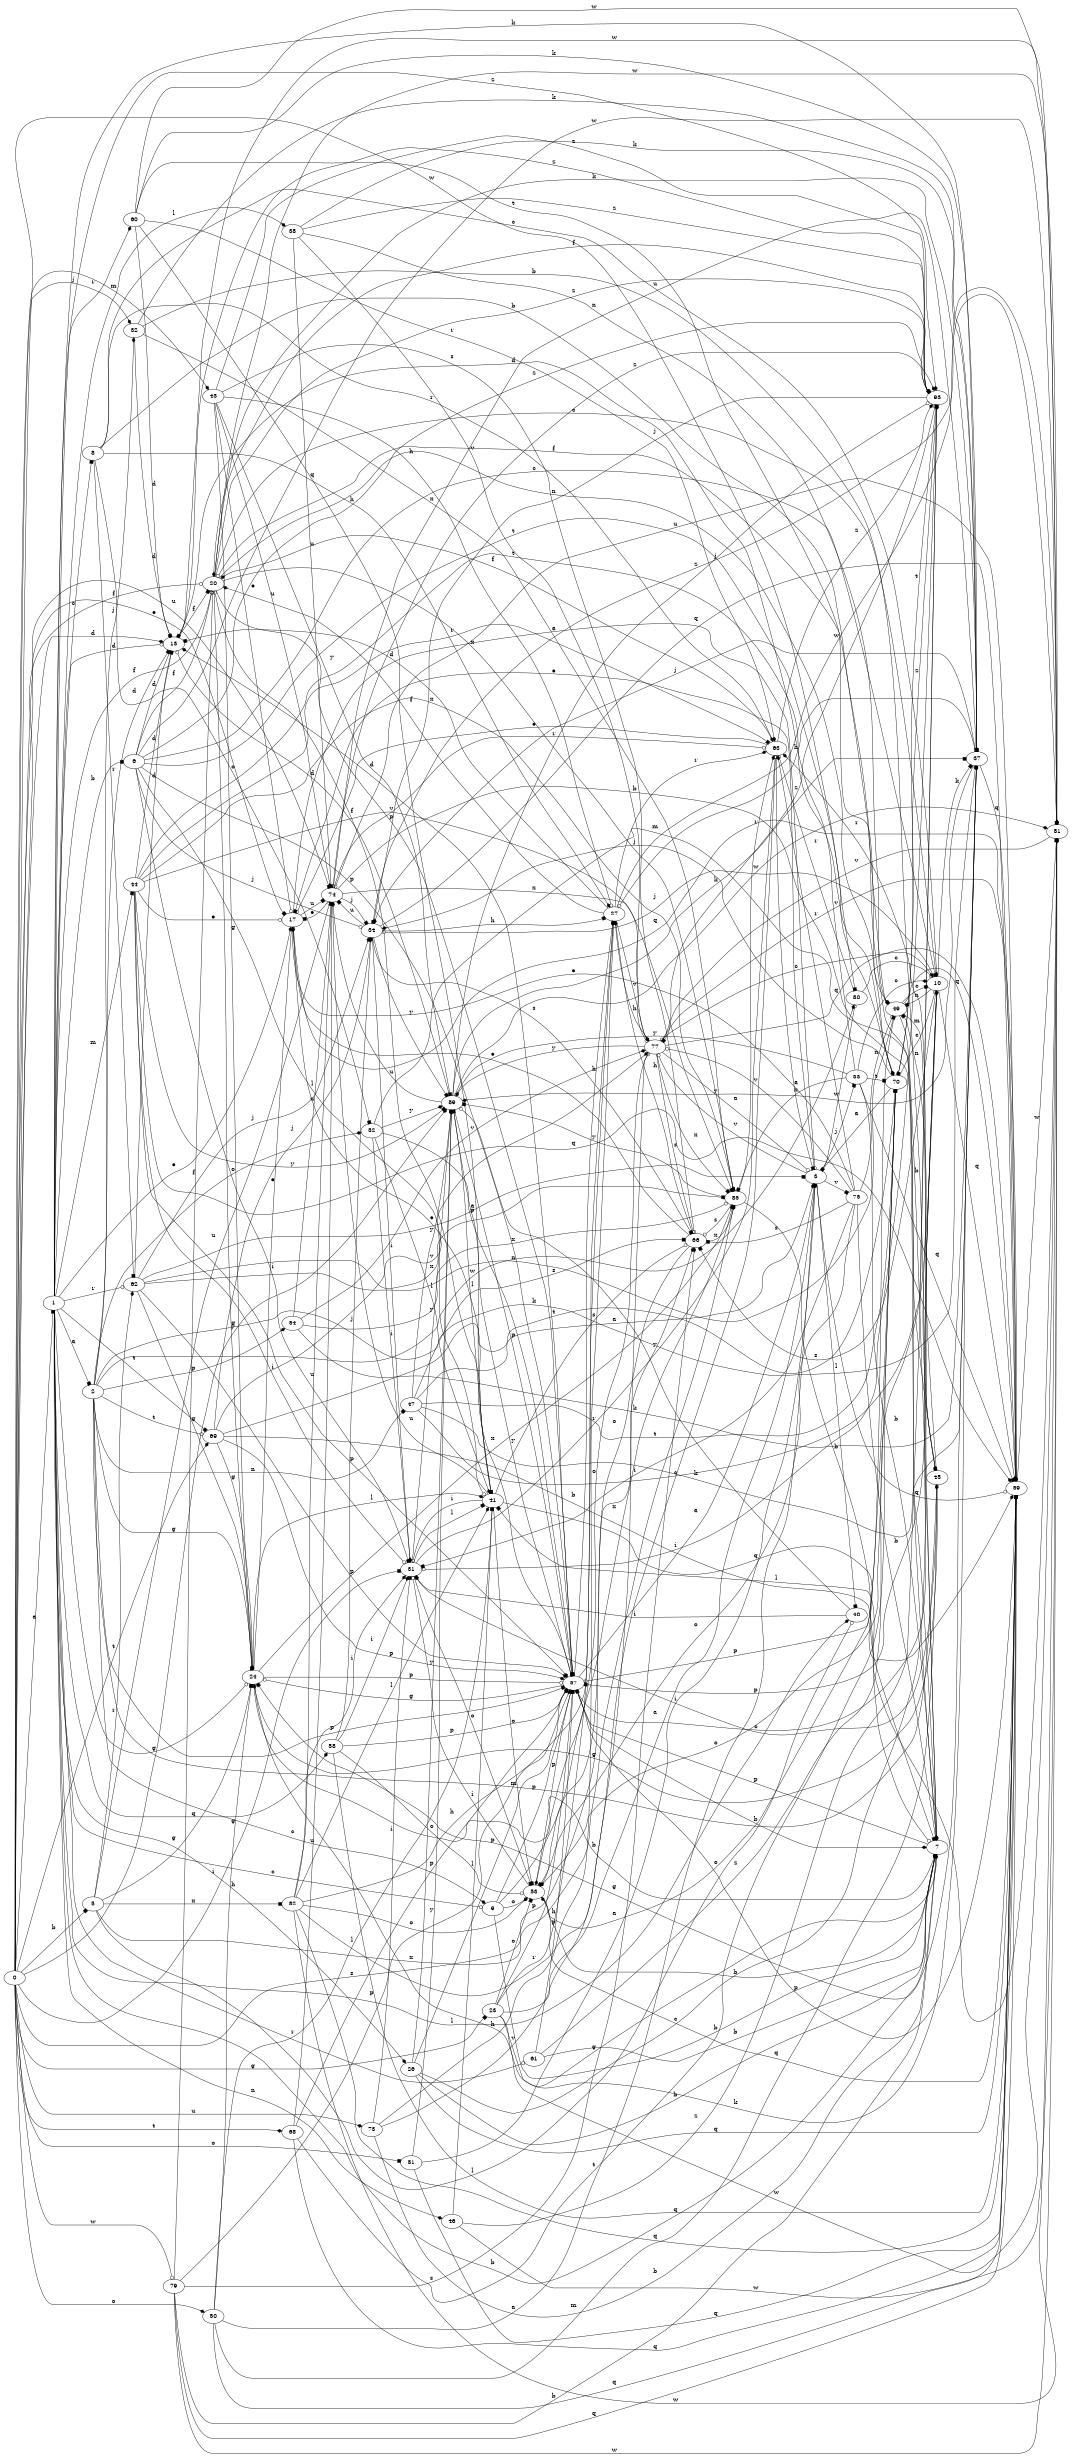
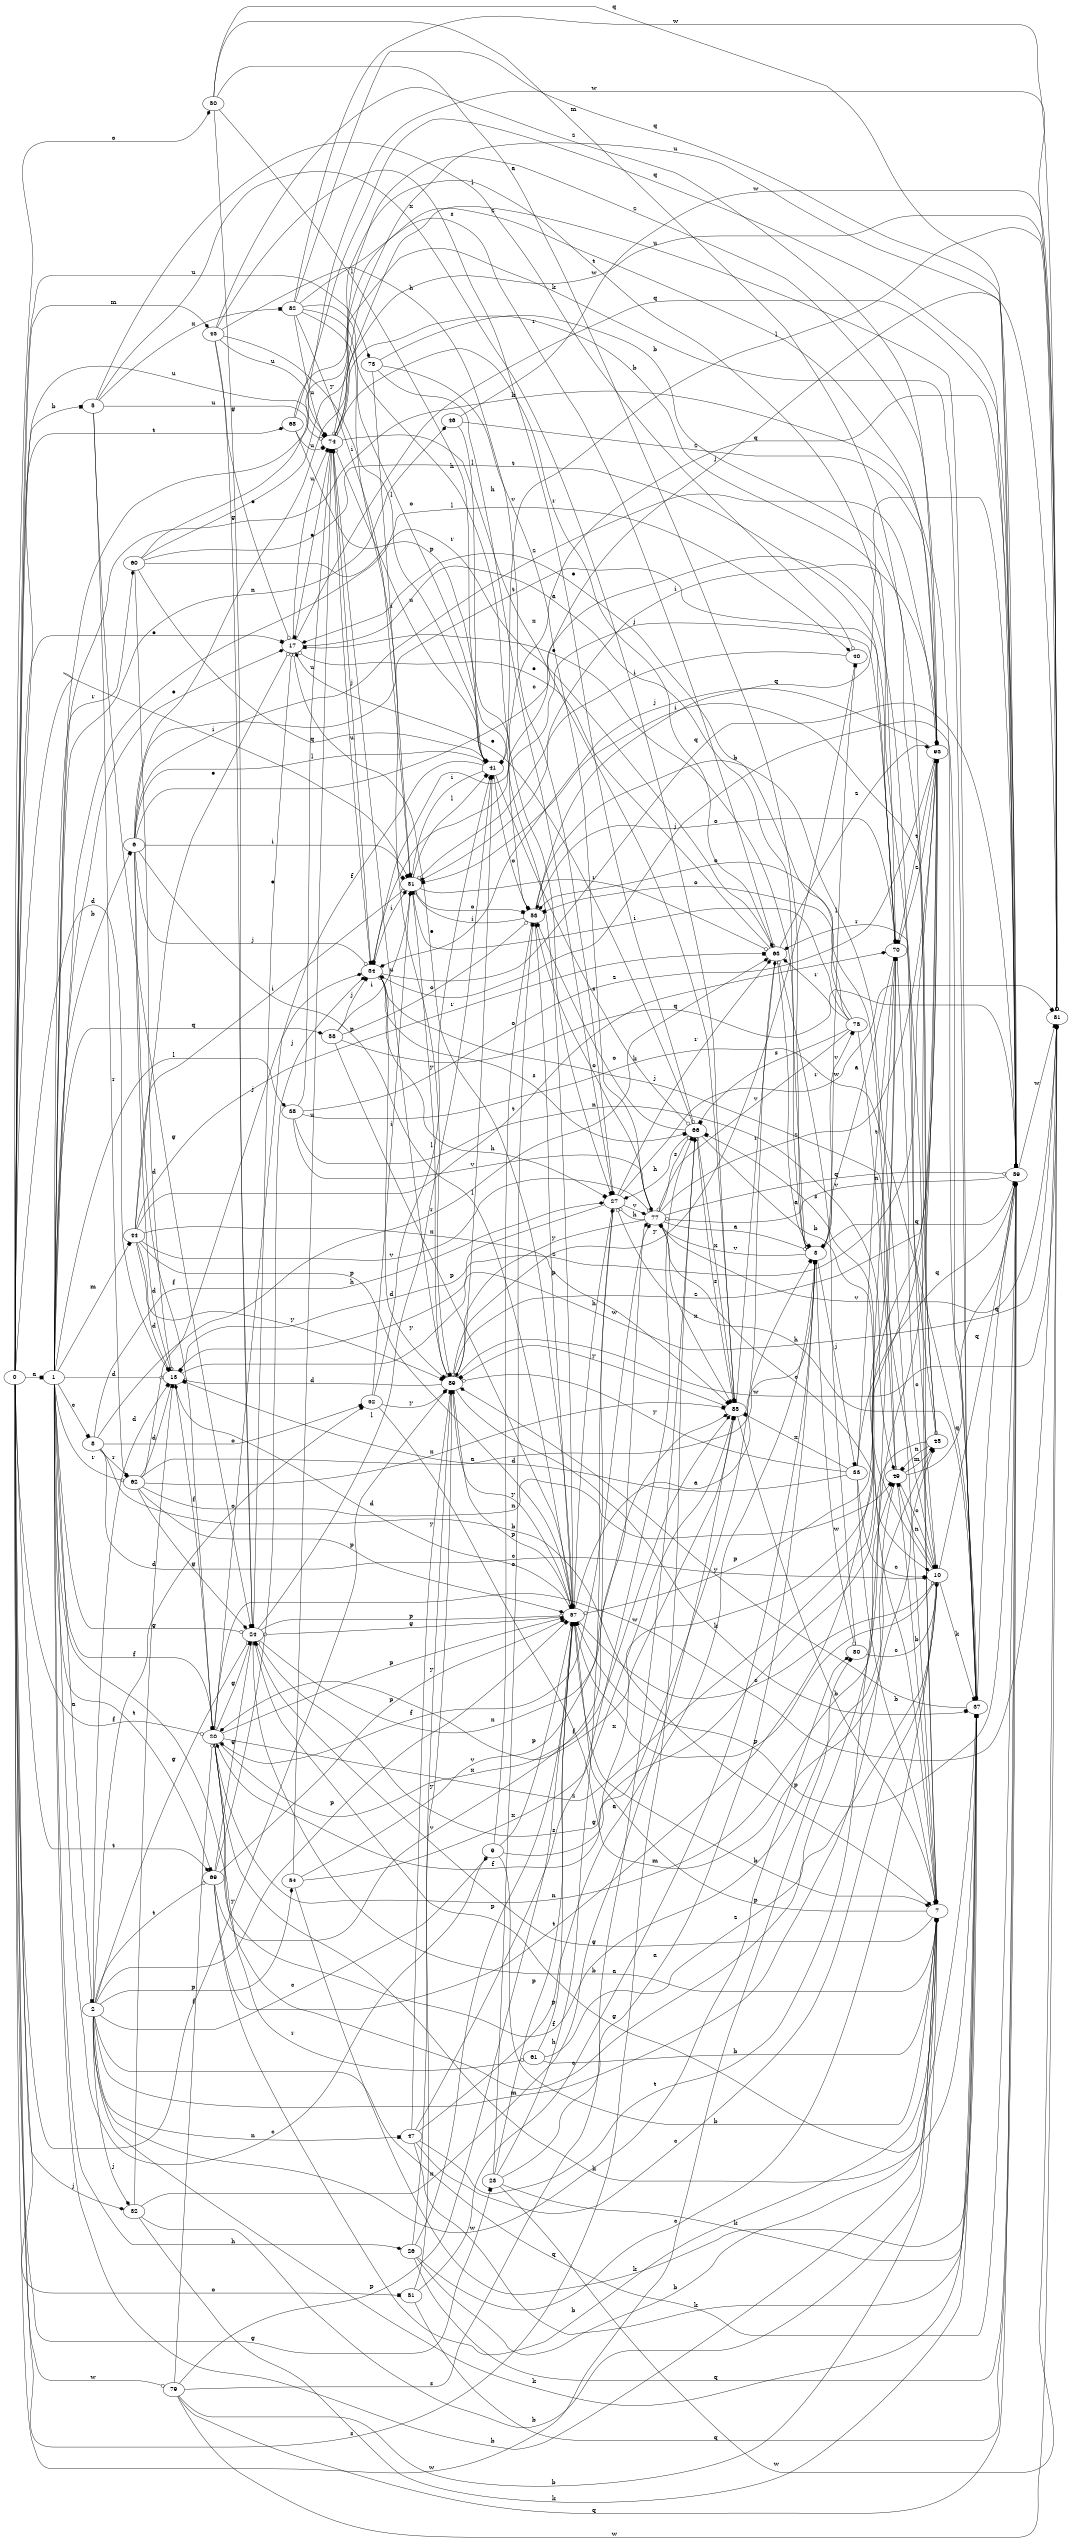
  strict digraph {
    rankdir=LR
    edge [arrowhead=box]
    0
    1
    5
    13
    17
    20
    23
    31
    32
    43
    50
    51
    66
    68
    69
    73
    74
    79
    80
    89
    2
    6
    7
    8
    9
    24
    26
    37
    38
    40
    44
    46
    58
    60
    61
    62
    93
    82
    85
    81
    3
    59
    57
    10
    49
    27
    53
    41
    63
    45
    70
    77
    34
    47
    52
    54
    33
    75
    0 -> 1 [label=a]
    0 -> 5 [label=b]
    0 -> 13 [arrowhead=diamond label=d]
    0 -> 17 [label=e]
    0 -> 20 [arrowhead=odot label=f]
    0 -> 23 [label=g]
    0 -> 31 [label=i]
    0 -> 32 [arrowhead=diamond label=j]
    0 -> 43 [arrowhead=diamond label=m]
    0 -> 50 [arrowhead=diamond label=o]
    0 -> 51 [label=o]
    0 -> 66 [arrowhead=diamond label=s]
    0 -> 68 [arrowhead=diamond label=t]
    0 -> 69 [arrowhead=diamond label=t]
    0 -> 73 [arrowhead=diamond label=u]
    0 -> 74 [label=u]
    0 -> 79 [arrowhead=odot label=w]
    0 -> 80 [label=w]
    0 -> 89 [arrowhead=diamond label=y]
    1 -> 13 [arrowhead=odot label=d]
    1 -> 17 [arrowhead=diamond label=e]
    1 -> 20 [arrowhead=odot label=f]
    1 -> 69 [label=t]
    1 -> 2 [label=a]
    1 -> 6 [label=b]
    1 -> 7 [label=b]
    1 -> 8 [label=c]
    1 -> 9 [arrowhead=odot label=c]
    1 -> 24 [arrowhead=odot label=g]
    1 -> 26 [arrowhead=diamond label=h]
    1 -> 37 [arrowhead=diamond label=k]
    1 -> 38 [arrowhead=diamond label=l]
    1 -> 40 [arrowhead=diamond label=l]
    1 -> 44 [label=m]
    1 -> 46 [arrowhead=diamond label=n]
    1 -> 58 [arrowhead=diamond label=q]
    1 -> 60 [arrowhead=diamond label=r]
    1 -> 61 [arrowhead=odot label=r]
    1 -> 62 [arrowhead=odot label=r]
    1 -> 93 [arrowhead=diamond label=z]
    5 -> 74 [arrowhead=odot label=u]
    5 -> 24 [label=g]
    5 -> 40 [arrowhead=odot label=l]
    5 -> 62 [arrowhead=diamond label=r]
    5 -> 82 [label=x]
    5 -> 85 [label=x]
    13 -> 20 [label=f]
    13 -> 93 [label=z]
    13 -> 81 [arrowhead=diamond label=w]
    17 -> 74 [label=u]
    17 -> 3 [arrowhead=odot label=a]
    17 -> 59 [arrowhead=odot label=q]
    20 -> 24 [label=g]
    20 -> 37 [label=k]
    20 -> 93 [label=z]
    20 -> 85 [arrowhead=diamond label=x]
    20 -> 81 [arrowhead=diamond label=w]
    20 -> 57 [label=p]
    20 -> 10 [arrowhead=odot label=c]
    20 -> 49 [label=n]
    23 -> 37 [arrowhead=odot label=k]
    23 -> 81 [label=w]
    23 -> 3 [arrowhead=odot label=a]
    23 -> 57 [label=p]
    23 -> 27 [arrowhead=odot label=h]
    23 -> 53 [label=o]
    31 -> 89 [arrowhead=odot label=y]
    31 -> 53 [label=o]
    31 -> 41 [label=l]
    31 -> 63 [arrowhead=odot label=r]
    32 -> 13 [label=d]
    32 -> 7 [arrowhead=diamond label=b]
    32 -> 37 [label=k]
    32 -> 85 [label=x]
    43 -> 17 [arrowhead=odot label=e]
    43 -> 66 [arrowhead=odot label=s]
    43 -> 74 [arrowhead=diamond label=u]
    43 -> 89 [label=y]
    43 -> 24 [label=g]
    43 -> 93 [arrowhead=odot label=z]
    43 -> 27 [arrowhead=odot label=h]
    50 -> 24 [label=g]
    50 -> 3 [arrowhead=odot label=a]
    50 -> 59 [label=q]
    50 -> 41 [label=l]
    50 -> 45 [arrowhead=odot label=m]
    51 -> 89 [arrowhead=odot label=y]
    51 -> 3 [label=a]
    51 -> 59 [arrowhead=diamond label=q]
    66 -> 17 [arrowhead=diamond label=e]
-   75 -> 7 [arrowhead=odot label=b]
+   66 -> 7 [arrowhead=odot label=b]
    66 -> 85 [arrowhead=diamond label=x]
    66 -> 27 [arrowhead=diamond label=h]
    66 -> 53 [arrowhead=diamond label=o]
    68 -> 74 [label=u]
    68 -> 59 [arrowhead=diamond label=q]
    68 -> 57 [arrowhead=diamond label=p]
    68 -> 70 [label=t]
    69 -> 7 [arrowhead=odot label=b]
    69 -> 24 [arrowhead=odot label=g]
    69 -> 57 [arrowhead=diamond label=p]
    69 -> 70 [label=t]
    69 -> 77 [arrowhead=diamond label=v]
    69 -> 34 [arrowhead=diamond label=j]
    73 -> 31 [label=i]
    73 -> 7 [arrowhead=diamond label=b]
    73 -> 27 [label=h]
    73 -> 77 [arrowhead=odot label=v]
    74 -> 17 [label=e]
    74 -> 7 [arrowhead=diamond label=b]
    74 -> 93 [arrowhead=diamond label=z]
    74 -> 85 [label=x]
    74 -> 63 [arrowhead=odot label=r]
    74 -> 34 [label=j]
    79 -> 20 [arrowhead=odot label=f]
    79 -> 66 [arrowhead=diamond label=s]
    79 -> 7 [arrowhead=diamond label=b]
    79 -> 81 [arrowhead=diamond label=w]
    79 -> 59 [arrowhead=odot label=q]
    79 -> 57 [arrowhead=diamond label=p]
    80 -> 10 [arrowhead=odot label=c]
    80 -> 63 [arrowhead=odot label=r]
    89 -> 13 [arrowhead=odot label=d]
    89 -> 74 [arrowhead=diamond label=u]
    89 -> 37 [label=k]
    89 -> 93 [arrowhead=odot label=z]
    89 -> 81 [arrowhead=diamond label=w]
    89 -> 57 [label=p]
    89 -> 41 [label=l]
    2 -> 13 [label=d]
    2 -> 32 [arrowhead=diamond label=j]
    2 -> 69 [arrowhead=odot label=t]
    2 -> 80 [arrowhead=diamond label=w]
    2 -> 9 [arrowhead=diamond label=c]
    2 -> 24 [arrowhead=odot label=g]
    2 -> 37 [arrowhead=odot label=k]
    2 -> 57 [label=p]
    2 -> 45 [arrowhead=diamond label=m]
    2 -> 47 [label=n]
    2 -> 52 [arrowhead=diamond label=o]
    2 -> 54 [arrowhead=diamond label=p]
    6 -> 13 [arrowhead=odot label=d]
    6 -> 20 [arrowhead=odot label=f]
    6 -> 31 [label=i]
    6 -> 93 [arrowhead=diamond label=z]
    6 -> 81 [arrowhead=odot label=w]
    6 -> 57 [label=p]
    6 -> 10 [label=c]
    6 -> 41 [arrowhead=odot label=l]
    6 -> 70 [arrowhead=odot label=t]
    6 -> 34 [arrowhead=odot label=j]
    7 -> 24 [arrowhead=diamond label=g]
    7 -> 57 [arrowhead=odot label=p]
    8 -> 7 [arrowhead=diamond label=b]
    8 -> 62 [label=r]
    8 -> 10 [arrowhead=diamond label=c]
    8 -> 27 [arrowhead=diamond label=h]
    8 -> 63 [arrowhead=diamond label=r]
    8 -> 52 [label=o]
    9 -> 7 [label=b]
    9 -> 85 [label=x]
    9 -> 57 [arrowhead=odot label=p]
    9 -> 53 [arrowhead=odot label=o]
    24 -> 17 [arrowhead=odot label=e]
    24 -> 7 [arrowhead=odot label=b]
    24 -> 85 [arrowhead=diamond label=x]
    24 -> 57 [arrowhead=odot label=p]
    24 -> 41 [arrowhead=diamond label=l]
    26 -> 89 [arrowhead=diamond label=y]
    26 -> 7 [arrowhead=odot label=b]
    26 -> 59 [arrowhead=odot label=q]
    26 -> 57 [label=p]
    26 -> 10 [arrowhead=odot label=c]
    37 -> 74 [arrowhead=odot label=u]
    37 -> 89 [arrowhead=diamond label=y]
    37 -> 24 [label=g]
    37 -> 59 [arrowhead=diamond label=q]
    37 -> 27 [arrowhead=odot label=h]
    37 -> 34 [arrowhead=diamond label=j]
    38 -> 74 [label=u]
    38 -> 37 [arrowhead=odot label=k]
    38 -> 93 [arrowhead=odot label=z]
    38 -> 49 [arrowhead=diamond label=n]
    38 -> 77 [arrowhead=diamond label=v]
    40 -> 31 [arrowhead=diamond label=i]
    40 -> 89 [arrowhead=odot label=y]
    44 -> 13 [label=d]
    44 -> 17 [arrowhead=odot label=e]
    44 -> 31 [arrowhead=odot label=i]
    44 -> 89 [label=y]
    44 -> 85 [label=x]
-   44 -> 59 [arrowhead=diamond label=q]
+   2 -> 59 [arrowhead=diamond label=q]
    44 -> 57 [arrowhead=diamond label=p]
    44 -> 63 [label=r]
    44 -> 70 [arrowhead=diamond label=t]
    44 -> 77 [arrowhead=odot label=v]
    46 -> 93 [label=z]
    46 -> 81 [arrowhead=odot label=w]
    46 -> 41 [arrowhead=odot label=l]
    58 -> 31 [arrowhead=diamond label=i]
    58 -> 59 [arrowhead=odot label=q]
    58 -> 57 [arrowhead=diamond label=p]
    58 -> 53 [arrowhead=odot label=o]
    58 -> 34 [label=j]
    60 -> 13 [arrowhead=odot label=d]
    60 -> 37 [label=k]
    60 -> 81 [arrowhead=odot label=w]
    60 -> 41 [label=q]
    60 -> 63 [arrowhead=diamond label=r]
    60 -> 70 [arrowhead=diamond label=t]
    61 -> 7 [arrowhead=odot label=b]
    61 -> 93 [arrowhead=diamond label=z]
    61 -> 57 [label=p]
    62 -> 13 [arrowhead=odot label=d]
    62 -> 24 [arrowhead=diamond label=g]
    62 -> 85 [label=x]
    62 -> 3 [label=a]
    62 -> 57 [arrowhead=diamond label=p]
    62 -> 49 [label=n]
    62 -> 34 [arrowhead=diamond label=j]
    93 -> 20 [arrowhead=diamond label=f]
    93 -> 31 [arrowhead=odot label=i]
    93 -> 70 [label=t]
    93 -> 34 [arrowhead=diamond label=j]
    82 -> 31 [arrowhead=diamond label=i]
    82 -> 74 [label=u]
    82 -> 81 [arrowhead=odot label=w]
    82 -> 59 [label=q]
    82 -> 27 [label=h]
    82 -> 53 [arrowhead=diamond label=o]
    82 -> 41 [arrowhead=diamond label=l]
    82 -> 63 [arrowhead=odot label=r]
    85 -> 66 [arrowhead=odot label=s]
    85 -> 89 [label=y]
    85 -> 7 [label=b]
    85 -> 63 [arrowhead=diamond label=r]
    81 -> 41 [label=l]
    81 -> 77 [label=v]
    81 -> 34 [label=j]
    3 -> 17 [label=e]
    3 -> 80 [arrowhead=odot label=w]
    3 -> 40 [label=l]
    3 -> 59 [arrowhead=odot label=q]
    3 -> 77 [arrowhead=odot label=v]
    3 -> 33 [label=j]
    3 -> 75 [label=v]
    59 -> 74 [arrowhead=odot label=u]
    59 -> 81 [label=w]
    59 -> 57 [label=p]
    59 -> 77 [arrowhead=odot label=v]
    57 -> 13 [arrowhead=diamond label=d]
    57 -> 17 [arrowhead=odot label=e]
    57 -> 89 [label=y]
    57 -> 7 [arrowhead=diamond label=b]
    57 -> 24 [arrowhead=odot label=g]
    57 -> 3 [label=a]
    57 -> 10 [arrowhead=odot label=c]
    57 -> 27 [arrowhead=diamond label=h]
    10 -> 66 [label=s]
    10 -> 37 [label=k]
    10 -> 59 [arrowhead=diamond label=q]
    10 -> 57 [label=p]
    10 -> 49 [label=n]
    10 -> 34 [arrowhead=odot label=j]
    49 -> 20 [arrowhead=odot label=f]
    49 -> 7 [arrowhead=odot label=b]
    49 -> 59 [arrowhead=diamond label=q]
    49 -> 10 [label=c]
    49 -> 53 [arrowhead=diamond label=o]
    49 -> 45 [label=m]
    27 -> 13 [label=d]
    27 -> 20 [arrowhead=diamond label=f]
    27 -> 81 [label=w]
    27 -> 63 [arrowhead=diamond label=r]
    27 -> 77 [arrowhead=diamond label=v]
    53 -> 31 [arrowhead=odot label=i]
    53 -> 7 [arrowhead=odot label=b]
    53 -> 59 [arrowhead=odot label=q]
    53 -> 57 [label=p]
    41 -> 20 [arrowhead=odot label=f]
    41 -> 31 [arrowhead=odot label=i]
    41 -> 66 [arrowhead=odot label=s]
    41 -> 74 [arrowhead=odot label=u]
    41 -> 59 [arrowhead=diamond label=q]
    41 -> 53 [label=o]
    63 -> 17 [arrowhead=odot label=e]
    63 -> 20 [arrowhead=diamond label=f]
    63 -> 93 [arrowhead=diamond label=z]
    63 -> 3 [label=a]
    45 -> 31 [label=i]
    45 -> 24 [arrowhead=odot label=g]
    45 -> 49 [label=n]
    45 -> 63 [arrowhead=diamond label=r]
    70 -> 93 [label=z]
    70 -> 3 [label=a]
    70 -> 57 [arrowhead=odot label=p]
    70 -> 10 [arrowhead=odot label=c]
    70 -> 53 [arrowhead=diamond label=o]
    70 -> 34 [arrowhead=diamond label=j]
    77 -> 66 [arrowhead=odot label=s]
    77 -> 89 [arrowhead=diamond label=y]
    77 -> 93 [arrowhead=odot label=z]
    77 -> 85 [label=x]
    77 -> 3 [arrowhead=odot label=a]
    77 -> 59 [arrowhead=odot label=q]
    77 -> 10 [arrowhead=diamond label=c]
    77 -> 27 [arrowhead=odot label=h]
    77 -> 53 [arrowhead=diamond label=o]
    34 -> 31 [arrowhead=diamond label=i]
    34 -> 66 [label=s]
    34 -> 74 [label=u]
    34 -> 89 [label=y]
    34 -> 59 [arrowhead=diamond label=q]
    34 -> 27 [label=h]
    47 -> 66 [label=s]
    47 -> 89 [label=y]
    47 -> 37 [arrowhead=odot label=k]
    47 -> 3 [arrowhead=diamond label=a]
    47 -> 10 [arrowhead=diamond label=c]
    47 -> 70 [arrowhead=odot label=t]
    52 -> 31 [arrowhead=diamond label=i]
    52 -> 89 [arrowhead=diamond label=y]
-   52 -> 57 [label=p]
    52 -> 41 [arrowhead=diamond label=l]
    52 -> 45 [arrowhead=diamond label=m]
    54 -> 74 [label=u]
    54 -> 37 [label=k]
    54 -> 85 [arrowhead=odot label=x]
    54 -> 77 [arrowhead=diamond label=v]
    33 -> 13 [label=d]
    33 -> 89 [arrowhead=odot label=y]
    33 -> 7 [arrowhead=diamond label=b]
    33 -> 85 [label=x]
    33 -> 59 [label=q]
    33 -> 10 [arrowhead=diamond label=c]
    33 -> 70 [label=t]
    75 -> 17 [arrowhead=diamond label=e]
    75 -> 31 [label=i]
    75 -> 66 [label=s]
    75 -> 49 [arrowhead=odot label=n]
    75 -> 53 [label=o]
    75 -> 63 [arrowhead=diamond label=r]
    75 -> 77 [arrowhead=odot label=v]
  }
